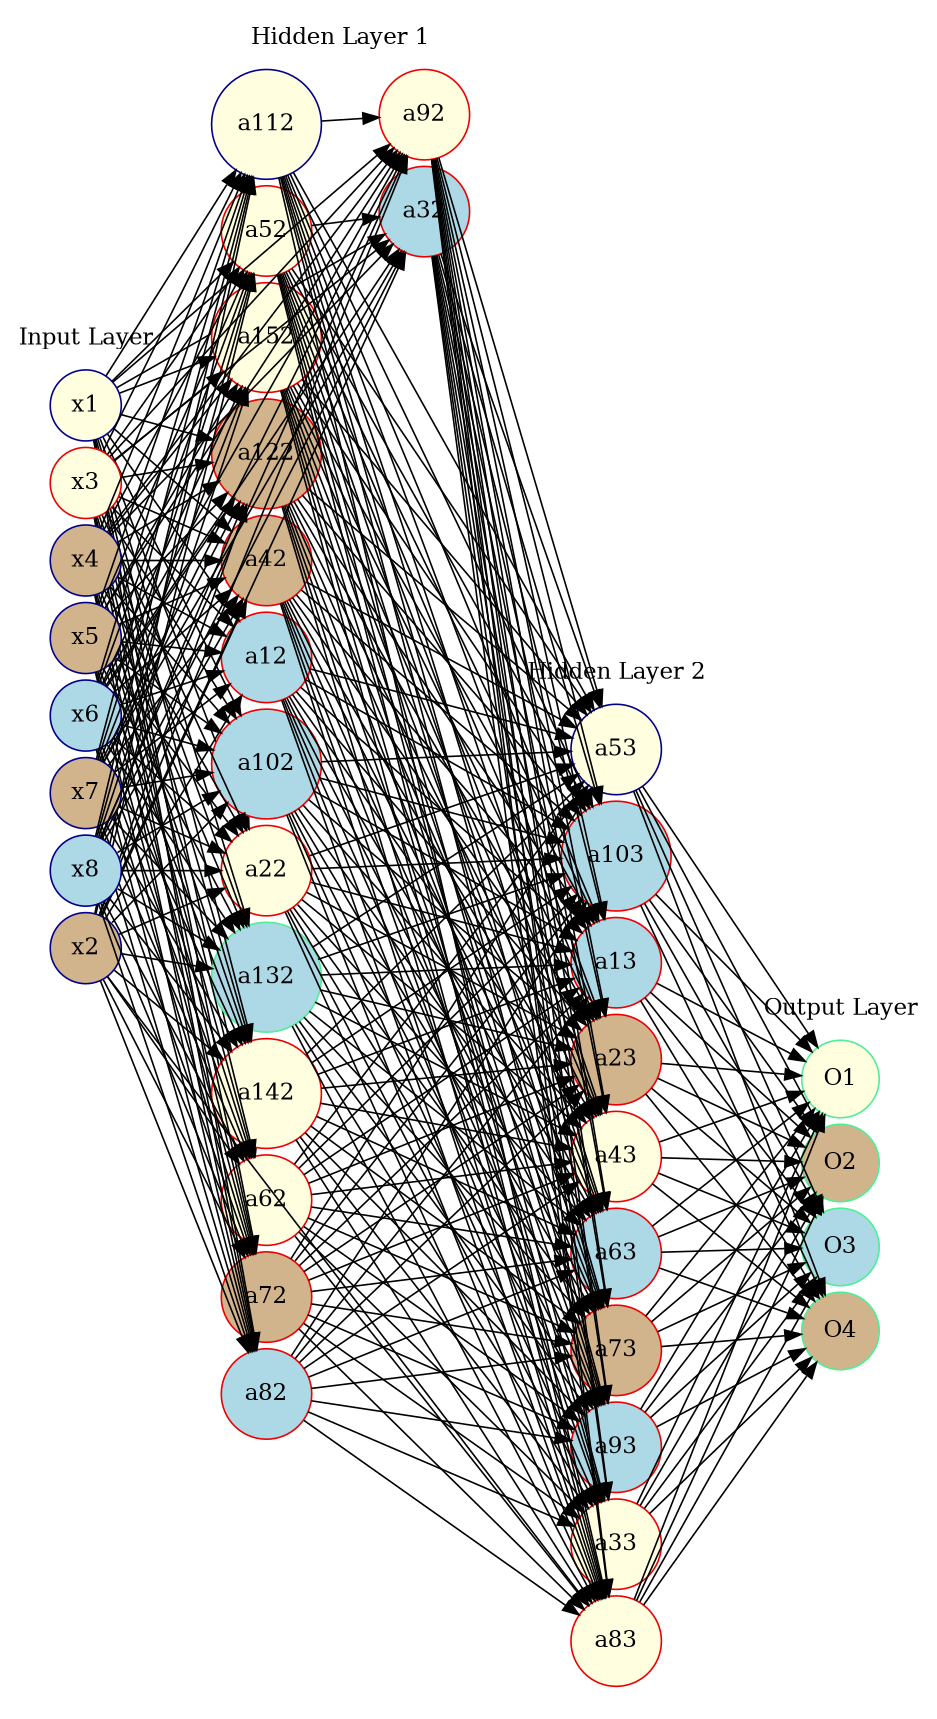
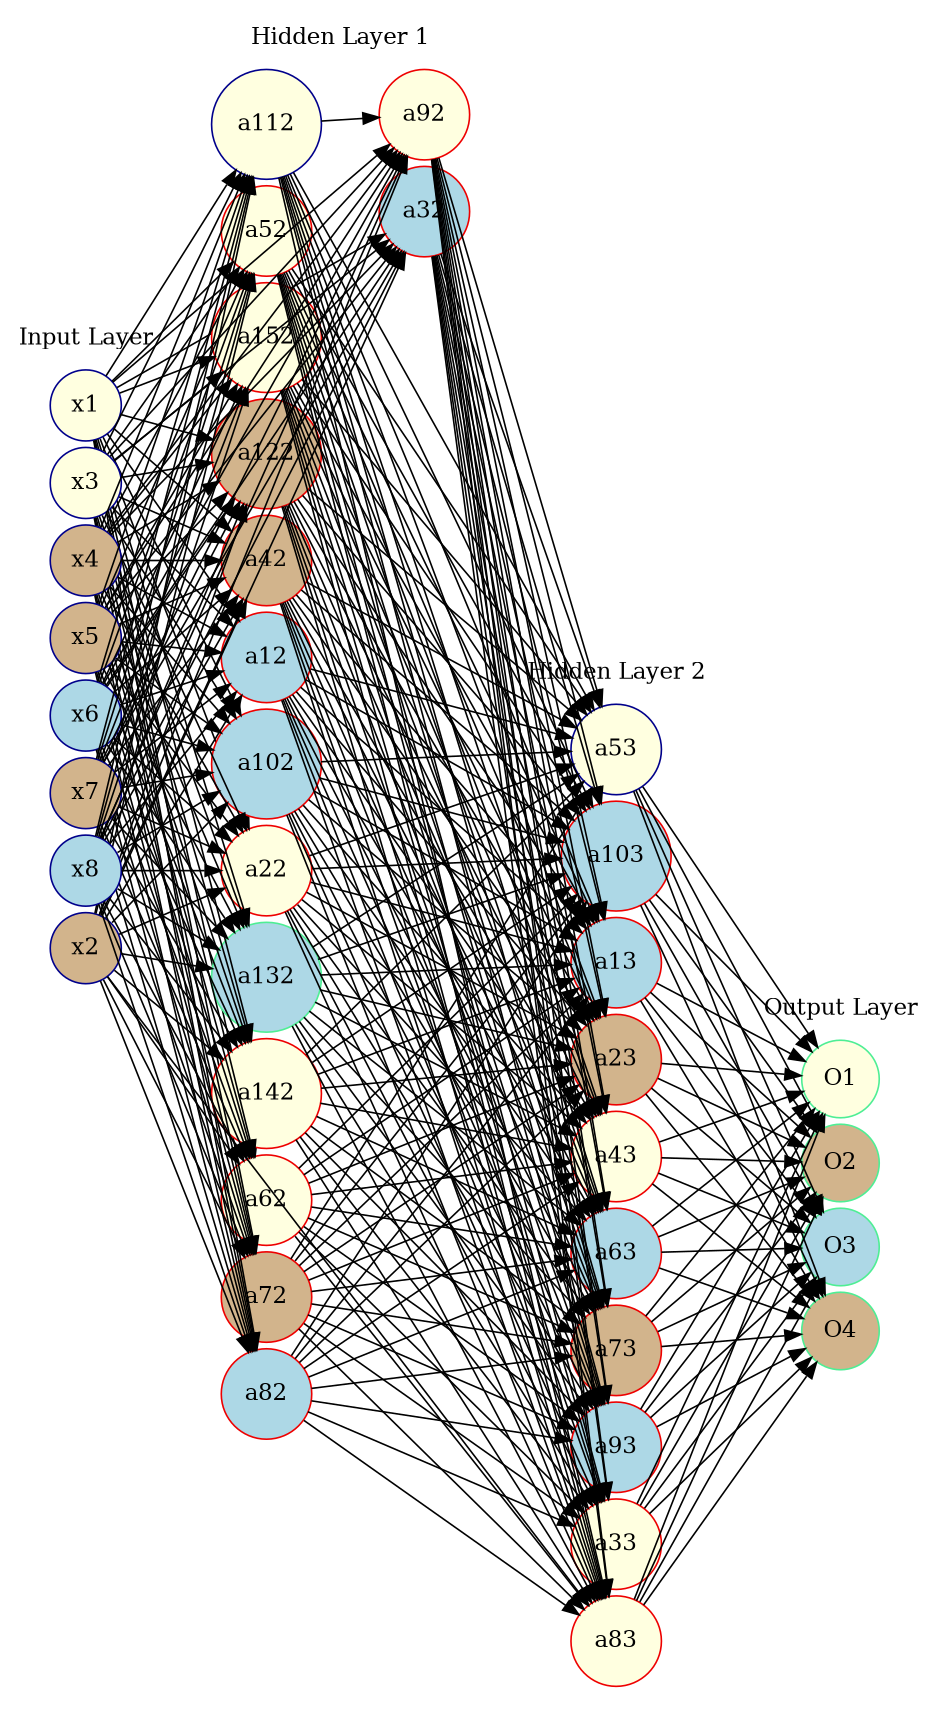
  digraph {
    nodesep=.05
    rankdir=LR
    splines=line
    node [color=red2 fillcolor=lightyellow shape=circle style="solid,filled"]
    x1 [color=blue4]
    x2 [color=blue4 fillcolor=tan]
-   x3
+   x3 [color=blue4]
    x4 [color=blue4 fillcolor=tan]
    x5 [color=blue4 fillcolor=tan]
    x6 [color=blue4 fillcolor=lightblue]
    x7 [color=blue4 fillcolor=tan]
    x8 [color=blue4 fillcolor=lightblue]
    a12 [fillcolor=lightblue]
    a22
    a32 [fillcolor=lightblue]
    a42 [fillcolor=tan]
    a52
    a62
    a72 [fillcolor=tan]
    a82 [fillcolor=lightblue]
    a92
    a102 [fillcolor=lightblue]
    a112 [color=blue4]
    a122 [fillcolor=tan]
    a132 [color=seagreen2 fillcolor=lightblue]
    a142
    a152
    a13 [fillcolor=lightblue]
    a23 [fillcolor=tan]
    a33
    a43
    a53 [color=blue4]
    a63 [fillcolor=lightblue]
    a73 [fillcolor=tan]
    a83
    a93 [fillcolor=lightblue]
    a103 [fillcolor=lightblue]
    O1 [color=seagreen2]
    O2 [color=seagreen2 fillcolor=tan]
    O3 [color=seagreen2 fillcolor=lightblue]
    O4 [color=seagreen2 fillcolor=tan]
    subgraph cluster_1 {
      color=white
      label="Input Layer"
      x1
      x2
      x3
      x4
      x5
      x6
      x7
      x8
    }
    subgraph cluster_2 {
      color=white
      label="Hidden Layer 1"
      a12
      a22
      a32
      a42
      a52
      a62
      a72
      a82
      a92
      a102
      a112
      a122
      a132
      a142
      a152
    }
    subgraph cluster_3 {
      color=white
      label="Hidden Layer 2"
      a13
      a23
      a33
      a43
      a53
      a63
      a73
      a83
      a93
      a103
    }
    subgraph cluster_4 {
      color=white
      label="Output Layer"
      O1
      O2
      O3
      O4
    }
    x1 -> a12
    x1 -> a22
    x1 -> a32
    x1 -> a42
    x1 -> a52
    x1 -> a62
    x1 -> a72
    x1 -> a82
    x1 -> a92
    x1 -> a102
    x1 -> a112
    x1 -> a122
    x1 -> a132
    x1 -> a142
    x1 -> a152
    x2 -> a12
    x2 -> a22
    x2 -> a32
    x2 -> a42
    x2 -> a52
    x2 -> a62
    x2 -> a72
    x2 -> a82
    x2 -> a92
    x2 -> a102
    x2 -> a112
    x2 -> a122
    x2 -> a132
    x2 -> a142
    x2 -> a83
    x3 -> a12
    x3 -> a22
    x3 -> a32
    x3 -> a42
    x3 -> a52
    x3 -> a62
    x3 -> a72
    x3 -> a82
    x3 -> a92
    x3 -> a102
    x3 -> a112
    x3 -> a122
    x3 -> a132
    x3 -> a142
    x3 -> a152
    x4 -> a12
    x4 -> a22
    x4 -> a32
    x4 -> a42
    x4 -> a52
    x4 -> a62
    x4 -> a72
    x4 -> a82
    x4 -> a92
    x4 -> a102
    x4 -> a112
    x4 -> a122
    x4 -> a132
    x4 -> a142
    x4 -> a152
    x5 -> a12
    x5 -> a22
-   a52 -> a32
+   x5 -> a32
    x5 -> a42
    x5 -> a52
    x5 -> a62
    x5 -> a72
    x5 -> a82
    x5 -> a92
    x5 -> a102
    x5 -> a112
    x5 -> a122
    x5 -> a132
    x5 -> a142
    x5 -> a152
    x6 -> a12
    x6 -> a22
    x6 -> a32
    x6 -> a42
    x6 -> a52
    x6 -> a62
    x6 -> a72
    x6 -> a82
    x6 -> a92
    x6 -> a102
    x6 -> a112
    x6 -> a122
    x6 -> a132
    x6 -> a142
    x6 -> a152
    x7 -> a12
    x7 -> a22
    x7 -> a32
    x7 -> a42
    x7 -> a52
    x7 -> a62
    x7 -> a72
    x7 -> a82
    x7 -> a92
    x7 -> a102
    x7 -> a112
    x7 -> a122
    x7 -> a132
    x7 -> a142
    x7 -> a152
+   x8 -> a12
    x8 -> a22
    x8 -> a32
    x8 -> a42
    x8 -> a52
    x8 -> a62
    x8 -> a72
    x8 -> a82
    x8 -> a92
    x8 -> a102
    x8 -> a112
    x8 -> a122
    x8 -> a132
    x8 -> a142
    x8 -> a152
    a12 -> a13
    a12 -> a23
    a12 -> a33
    a12 -> a43
    a12 -> a53
    a12 -> a63
    a12 -> a73
    a12 -> a83
    a12 -> a93
    a12 -> a103
    a22 -> a13
    a22 -> a23
    a22 -> a33
    a22 -> a43
    a22 -> a53
    a22 -> a63
    a22 -> a73
    a22 -> a83
    a22 -> a93
    a22 -> a103
    a32 -> a13
    a32 -> a23
    a32 -> a33
    a32 -> a43
    a32 -> a53
    a32 -> a63
    a32 -> a73
    a32 -> a83
    a32 -> a93
    a32 -> a103
    a42 -> a13
    a42 -> a23
    a42 -> a33
    a42 -> a43
    a42 -> a53
    a42 -> a63
    a42 -> a73
    a42 -> a83
    a42 -> a93
    a42 -> a103
    a52 -> a13
    a52 -> a23
    a52 -> a33
    a52 -> a43
    a52 -> a53
    a52 -> a63
    a52 -> a73
    a52 -> a83
    a52 -> a93
    a52 -> a103
    a62 -> a13
    a62 -> a23
    a62 -> a33
    a62 -> a43
-   a62 -> a53
    a62 -> a63
    a62 -> a73
    a62 -> a83
    a62 -> a93
    a62 -> a103
    a72 -> a13
    a72 -> a23
    a72 -> a33
    a72 -> a43
    a72 -> a53
    a72 -> a63
    a72 -> a73
    a72 -> a83
    a72 -> a93
    a72 -> a103
    a82 -> a13
    a82 -> a23
    a82 -> a33
    a82 -> a43
    a82 -> a63
    a82 -> a73
    a82 -> a83
    a82 -> a93
    a82 -> a103
    a92 -> a13
    a92 -> a23
    a92 -> a33
    a92 -> a43
    a92 -> a53
    a92 -> a63
    a92 -> a73
    a92 -> a83
    a92 -> a93
    a92 -> a103
    a102 -> a13
    a102 -> a23
    a102 -> a33
    a102 -> a43
    a102 -> a53
    a102 -> a63
    a102 -> a73
    a102 -> a83
    a102 -> a93
    a102 -> a103
    a112 -> a92
    a112 -> a13
    a112 -> a23
    a112 -> a43
    a112 -> a53
    a112 -> a63
    a112 -> a73
    a112 -> a83
    a112 -> a93
    a112 -> a103
    a122 -> a13
    a122 -> a23
    a122 -> a33
    a122 -> a43
    a122 -> a53
    a122 -> a63
    a122 -> a73
    a122 -> a83
    a122 -> a93
    a122 -> a103
    a132 -> a13
    a132 -> a23
    a132 -> a33
    a132 -> a43
    a132 -> a53
    a132 -> a63
    a132 -> a73
    a132 -> a83
    a132 -> a93
    a132 -> a103
    a142 -> a13
    a142 -> a23
    a142 -> a33
    a142 -> a43
    a142 -> a53
    a142 -> a63
    a142 -> a73
    a142 -> a83
    a142 -> a93
    a142 -> a103
    a152 -> a13
    a152 -> a23
    a152 -> a33
    a152 -> a43
    a152 -> a53
    a152 -> a63
    a152 -> a73
    a152 -> a83
    a152 -> a93
    a152 -> a103
    a13 -> O1
    a13 -> O2
    a13 -> O3
    a13 -> O4
    a23 -> O1
    a23 -> O2
    a23 -> O3
    a23 -> O4
    a33 -> O1
    a33 -> O2
    a33 -> O3
    a33 -> O4
    a43 -> O1
    a43 -> O2
    a43 -> O3
    a43 -> O4
    a53 -> O1
    a53 -> O2
    a53 -> O3
    a53 -> O4
    a63 -> O1
    a63 -> O2
    a63 -> O3
    a63 -> O4
    a73 -> O1
    a73 -> O2
    a73 -> O3
    a73 -> O4
    a83 -> O1
    a83 -> O2
    a83 -> O3
    a83 -> O4
    a93 -> O1
    a93 -> O2
    a93 -> O3
    a93 -> O4
    a103 -> O1
    a103 -> O2
    a103 -> O3
    a103 -> O4
  }
